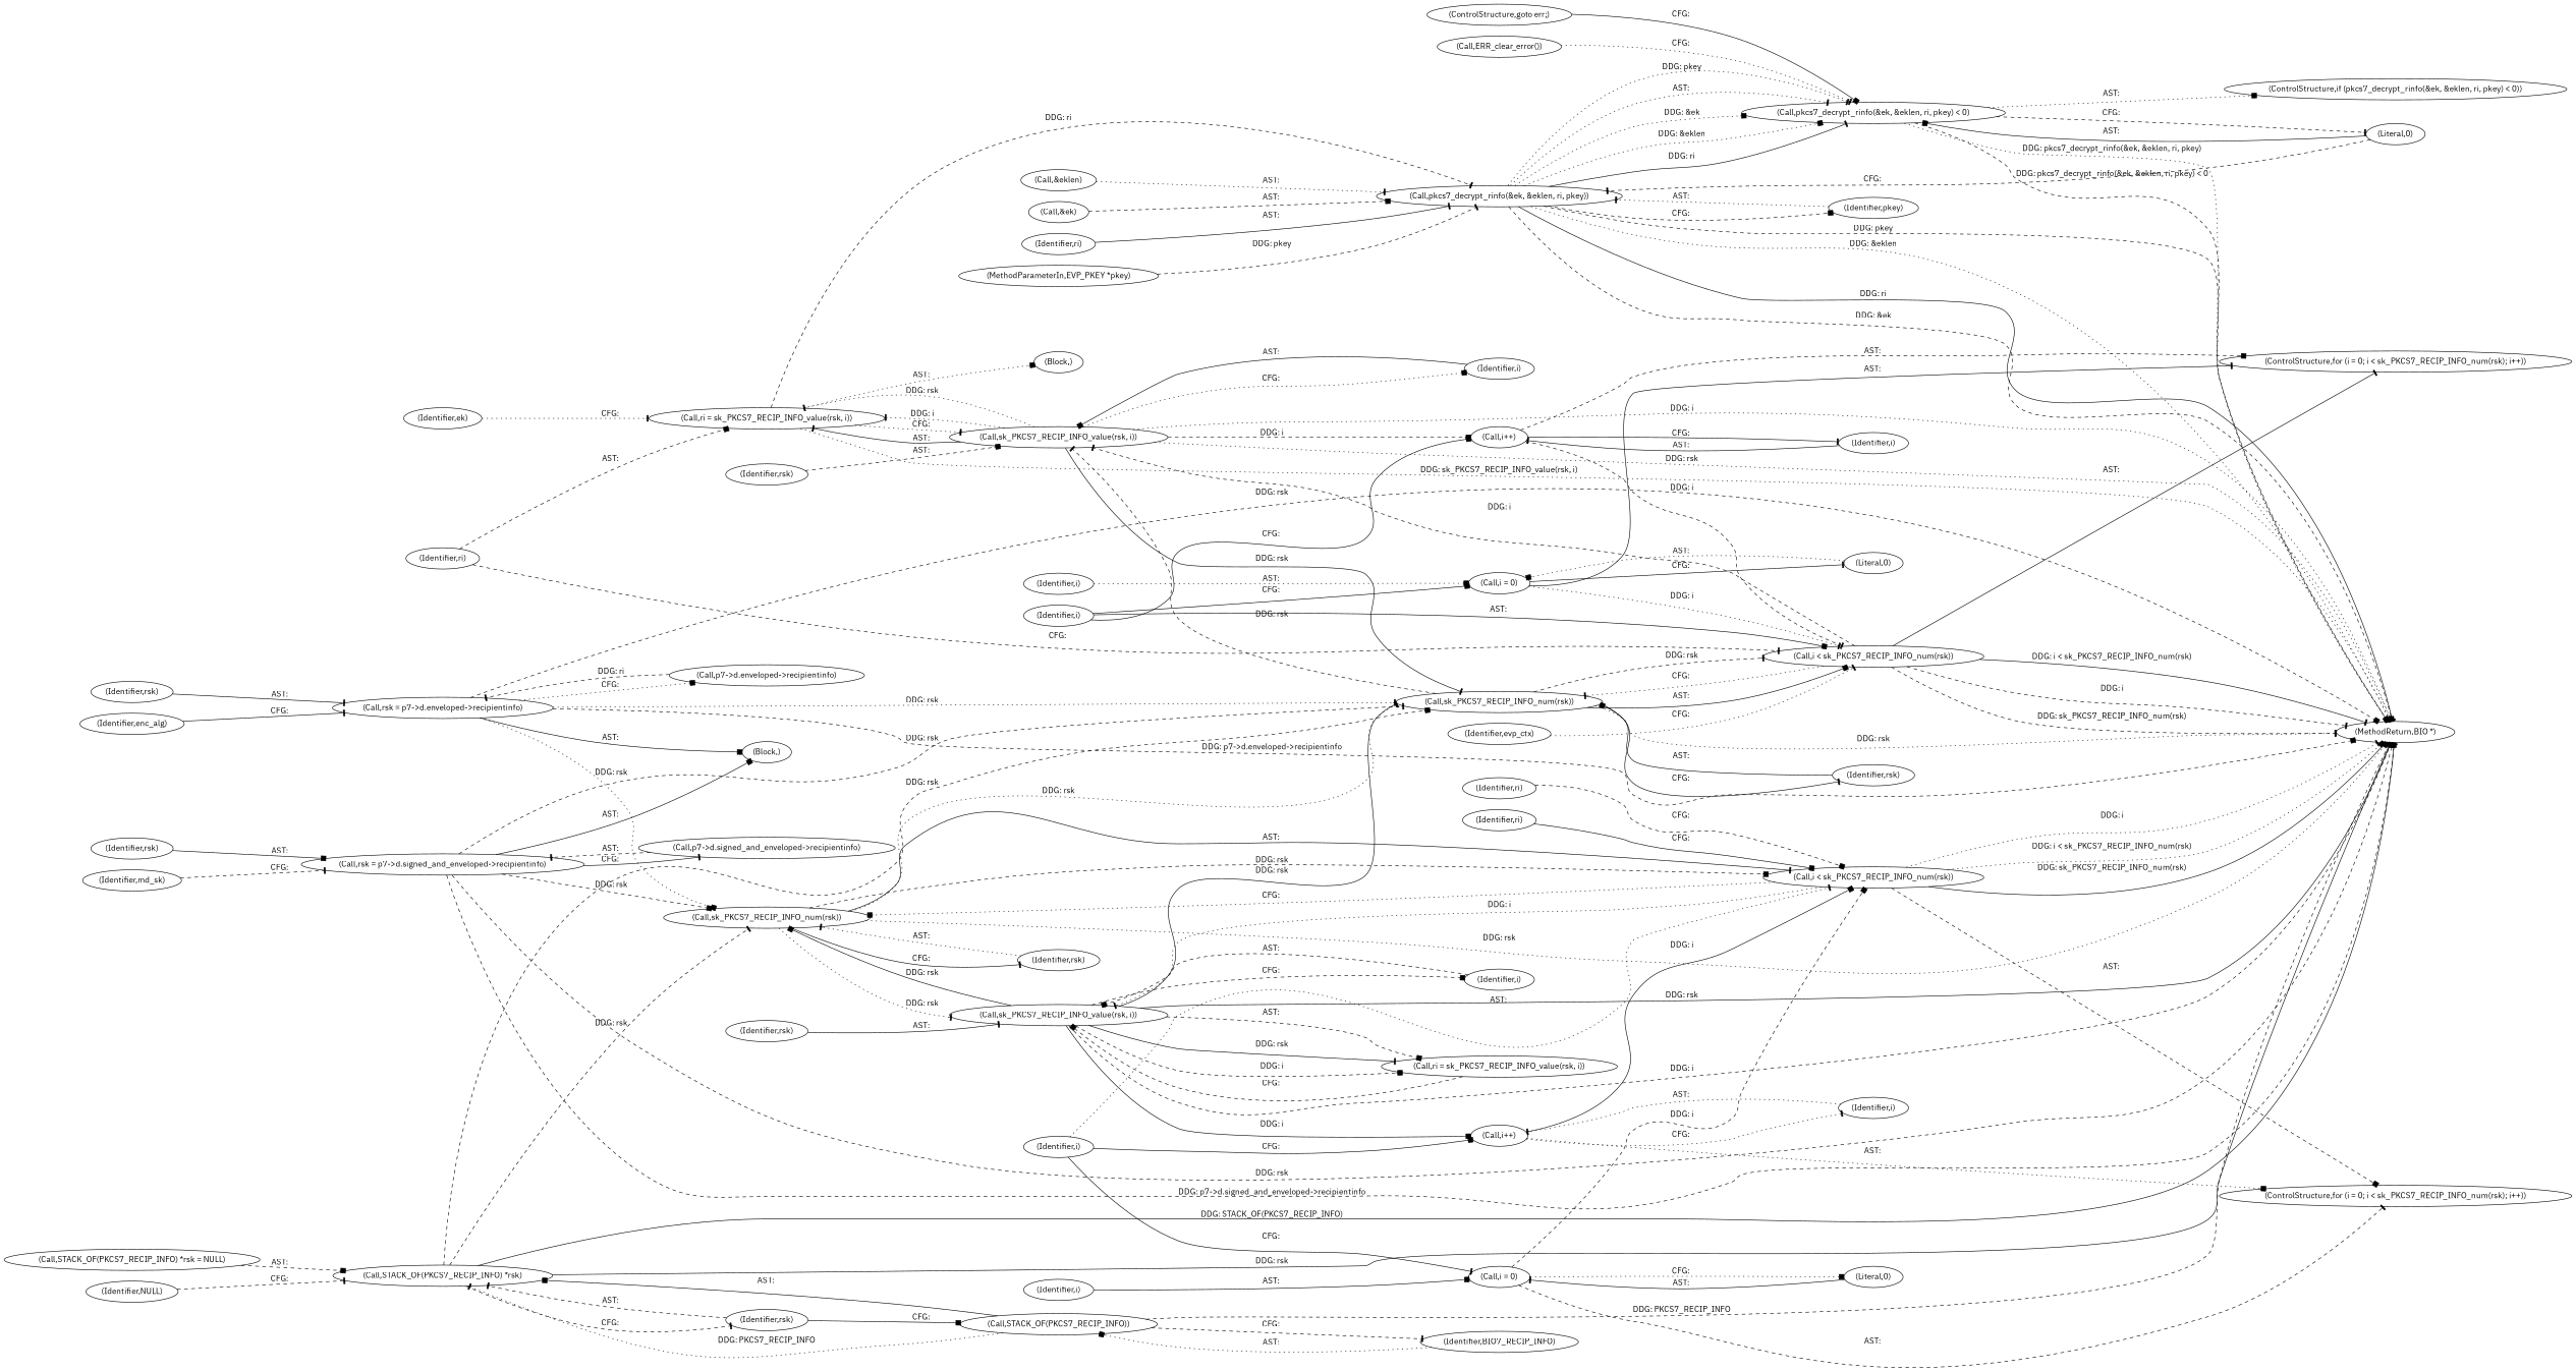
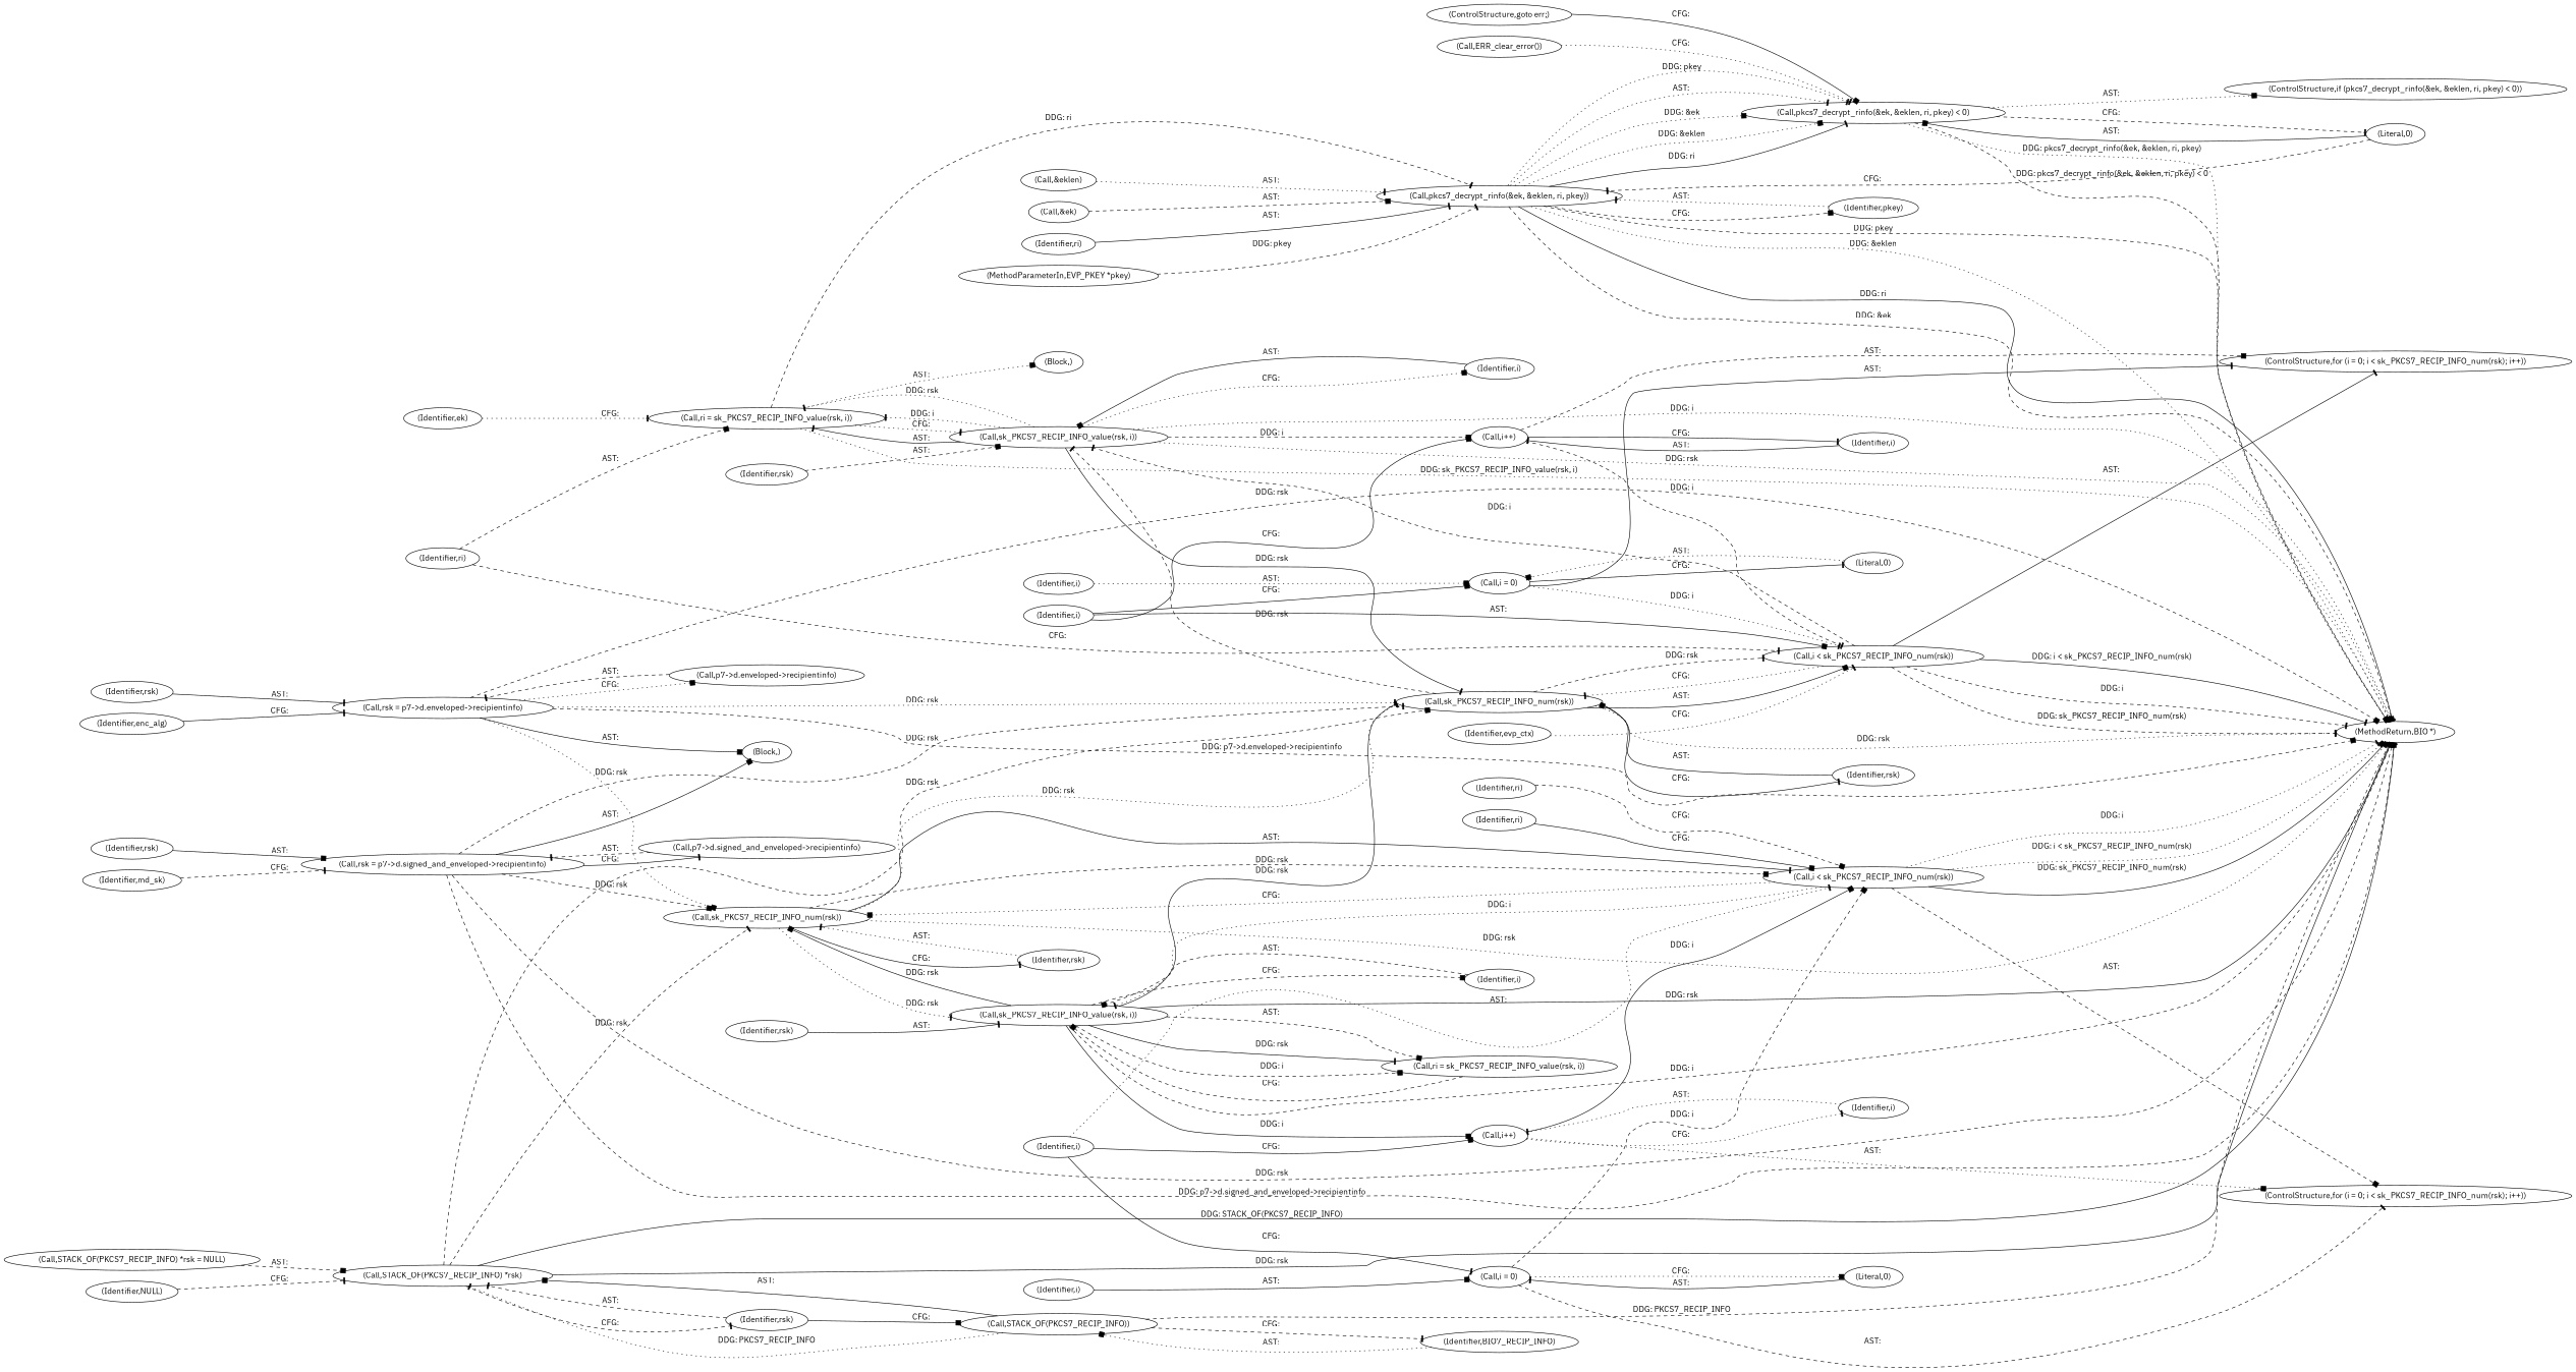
  digraph {
    fontname="IBM Plex Sans"
    rankdir=LR
    node [fontname="IBM Plex Sans"]
    edge [arrowhead=tee fontname="IBM Plex Sans" style=dashed]
    n1 [label="(Call,ri = sk_PKCS7_RECIP_INFO_value(rsk, i))"]
    n2 [label="(Call,sk_PKCS7_RECIP_INFO_value(rsk, i))"]
    n3 [label="(Call,pkcs7_decrypt_rinfo(&ek, &eklen, ri, pkey))"]
    n4 [label="(Block,)"]
    n5 [label="(MethodReturn,BIO *)"]
    n6 [label="(Call,sk_PKCS7_RECIP_INFO_num(rsk))"]
    n7 [label="(Call,i++)"]
    n8 [label="(Identifier,i)"]
    n9 [label="(Call,pkcs7_decrypt_rinfo(&ek, &eklen, ri, pkey) < 0)"]
    n10 [label="(Identifier,pkey)"]
    n11 [label="(Call,i < sk_PKCS7_RECIP_INFO_num(rsk))"]
    n12 [label="(Identifier,rsk)"]
    n13 [label="(ControlStructure,for (i = 0; i < sk_PKCS7_RECIP_INFO_num(rsk); i++))"]
    n14 [label="(Identifier,i)"]
    n15 [label="(Call,rsk = p7->d.enveloped->recipientinfo)"]
    n16 [label="(Call,sk_PKCS7_RECIP_INFO_num(rsk))"]
    n17 [label="(Call,p7->d.enveloped->recipientinfo)"]
    n18 [label="(Block,)"]
    n19 [label="(Call,sk_PKCS7_RECIP_INFO_value(rsk, i))"]
    n20 [label="(Call,i < sk_PKCS7_RECIP_INFO_num(rsk))"]
    n21 [label="(Identifier,rsk)"]
    n22 [label="(Call,i++)"]
    n23 [label="(Call,ri = sk_PKCS7_RECIP_INFO_value(rsk, i))"]
    n24 [label="(Identifier,i)"]
    n25 [label="(ControlStructure,for (i = 0; i < sk_PKCS7_RECIP_INFO_num(rsk); i++))"]
    n26 [label="(Call,STACK_OF(PKCS7_RECIP_INFO) *rsk)"]
    n27 [label="(Identifier,rsk)"]
    n28 [label="(Call,STACK_OF(PKCS7_RECIP_INFO))"]
    n29 [label="(Call,STACK_OF(PKCS7_RECIP_INFO) *rsk = NULL)"]
    n30 [label="(Identifier,BIO7_RECIP_INFO)"]
    n31 [label="(Identifier,i)"]
    n32 [label="(Call,i = 0)"]
    n33 [label="(Literal,0)"]
    n34 [label="(Call,rsk = p7->d.signed_and_enveloped->recipientinfo)"]
    n35 [label="(Call,p7->d.signed_and_enveloped->recipientinfo)"]
    n36 [label="(Call,i = 0)"]
    n37 [label="(Literal,0)"]
    n38 [label="(Literal,0)"]
    n39 [label="(ControlStructure,if (pkcs7_decrypt_rinfo(&ek, &eklen, ri, pkey) < 0))"]
    n40 [label="(Identifier,ri)"]
    n41 [label="(Identifier,ri)"]
    n42 [label="(Identifier,rsk)"]
    n43 [label="(Identifier,rsk)"]
    n44 [label="(Identifier,md_sk)"]
    n45 [label="(Call,&ek)"]
    n46 [label="(Identifier,i)"]
    n47 [label="(Identifier,ri)"]
    n48 [label="(Identifier,i)"]
    n49 [label="(ControlStructure,goto err;)"]
    n50 [label="(Identifier,i)"]
    n51 [label="(Identifier,i)"]
    n52 [label="(Identifier,rsk)"]
    n53 [label="(Identifier,ri)"]
    n54 [label="(MethodParameterIn,EVP_PKEY *pkey)"]
    n55 [label="(Identifier,NULL)"]
    n56 [label="(Identifier,ek)"]
    n57 [label="(Identifier,evp_ctx)"]
    n58 [label="(Call,ERR_clear_error())"]
    n59 [label="(Identifier,rsk)"]
    n60 [label="(Call,&eklen)"]
    n61 [label="(Identifier,enc_alg)"]
    n1 -> n2 [label="CFG: " style=dotted]
    n1 -> n3 [label="DDG: ri"]
    n1 -> n4 [arrowhead=box label="AST: " style=dotted]
    n1 -> n5 [label="DDG: sk_PKCS7_RECIP_INFO_value(rsk, i)" style=dotted]
    n2 -> n1 [label="AST: " style=solid]
    n2 -> n1 [label="DDG: rsk" style=dotted]
    n2 -> n1 [label="DDG: i" style=dotted]
    n2 -> n5 [arrowhead=box label="DDG: i" style=dotted]
    n2 -> n5 [label="DDG: rsk" style=dotted]
    n2 -> n6 [label="DDG: rsk" style=solid]
    n2 -> n7 [arrowhead=box label="DDG: i"]
    n2 -> n8 [arrowhead=box label="CFG: " style=dotted]
    n3 -> n5 [arrowhead=box label="DDG: &ek"]
    n3 -> n5 [arrowhead=box label="DDG: pkey"]
    n3 -> n5 [arrowhead=box label="DDG: &eklen" style=dotted]
    n3 -> n5 [label="DDG: ri" style=solid]
    n3 -> n9 [label="AST: " style=dotted]
    n3 -> n9 [arrowhead=box label="DDG: &ek" style=dotted]
    n3 -> n9 [arrowhead=box label="DDG: &eklen" style=dotted]
    n3 -> n9 [label="DDG: ri" style=solid]
    n3 -> n9 [label="DDG: pkey" style=dotted]
    n3 -> n10 [arrowhead=box label="CFG: "]
    n6 -> n2 [label="DDG: rsk"]
    n6 -> n5 [label="DDG: rsk" style=dotted]
    n6 -> n11 [arrowhead=box label="AST: " style=solid]
    n6 -> n11 [label="DDG: rsk"]
    n6 -> n12 [label="CFG: " style=solid]
    n7 -> n11 [label="DDG: i"]
    n7 -> n13 [arrowhead=box label="AST: "]
    n7 -> n14 [label="CFG: " style=solid]
    n8 -> n2 [arrowhead=box label="AST: " style=solid]
    n9 -> n5 [arrowhead=box label="DDG: pkcs7_decrypt_rinfo(&ek, &eklen, ri, pkey) < 0"]
    n9 -> n5 [arrowhead=box label="DDG: pkcs7_decrypt_rinfo(&ek, &eklen, ri, pkey)" style=dotted]
    n9 -> n38 [label="CFG: "]
    n9 -> n39 [arrowhead=box label="AST: " style=dotted]
    n10 -> n3 [label="AST: " style=dotted]
    n11 -> n2 [label="DDG: i"]
    n11 -> n5 [label="DDG: i < sk_PKCS7_RECIP_INFO_num(rsk)" style=solid]
    n11 -> n5 [label="DDG: i"]
    n11 -> n5 [label="DDG: sk_PKCS7_RECIP_INFO_num(rsk)"]
    n11 -> n6 [label="CFG: " style=dotted]
    n11 -> n13 [label="AST: " style=solid]
    n12 -> n6 [arrowhead=box label="AST: " style=solid]
    n14 -> n7 [label="AST: " style=solid]
    n15 -> n5 [arrowhead=box label="DDG: rsk"]
    n15 -> n5 [arrowhead=box label="DDG: p7->d.enveloped->recipientinfo"]
    n15 -> n6 [label="DDG: rsk" style=dotted]
    n15 -> n16 [arrowhead=box label="DDG: rsk" style=dotted]
    n15 -> n17 [arrowhead=box label="CFG: " style=dotted]
    n15 -> n18 [arrowhead=box label="AST: " style=solid]
    n16 -> n5 [arrowhead=box label="DDG: rsk" style=dotted]
    n16 -> n6 [label="DDG: rsk" style=dotted]
    n16 -> n19 [label="DDG: rsk" style=dotted]
    n16 -> n20 [label="AST: " style=solid]
    n16 -> n20 [arrowhead=box label="DDG: rsk"]
    n16 -> n21 [label="CFG: " style=solid]
-   n17 -> n15 [label="DDG: ri"]
+   n17 -> n15 [label="AST: "]
    n19 -> n5 [label="DDG: rsk" style=solid]
    n19 -> n5 [arrowhead=box label="DDG: i"]
    n19 -> n6 [label="DDG: rsk" style=solid]
    n19 -> n16 [arrowhead=box label="DDG: rsk" style=solid]
    n19 -> n22 [arrowhead=box label="DDG: i" style=solid]
    n19 -> n23 [arrowhead=box label="AST: "]
    n19 -> n23 [label="DDG: rsk" style=solid]
    n19 -> n23 [arrowhead=box label="DDG: i"]
    n19 -> n24 [arrowhead=box label="CFG: "]
    n20 -> n5 [label="DDG: sk_PKCS7_RECIP_INFO_num(rsk)" style=solid]
    n20 -> n5 [label="DDG: i" style=dotted]
    n20 -> n5 [arrowhead=box label="DDG: i < sk_PKCS7_RECIP_INFO_num(rsk)" style=dotted]
    n20 -> n16 [arrowhead=box label="CFG: " style=dotted]
    n20 -> n19 [label="DDG: i" style=dotted]
    n20 -> n25 [arrowhead=box label="AST: "]
    n21 -> n16 [label="AST: " style=dotted]
    n22 -> n20 [arrowhead=box label="DDG: i" style=solid]
    n22 -> n25 [arrowhead=box label="AST: " style=dotted]
    n22 -> n31 [label="CFG: " style=dotted]
    n23 -> n19 [arrowhead=box label="CFG: "]
    n24 -> n19 [arrowhead=box label="AST: "]
    n26 -> n5 [label="DDG: STACK_OF(PKCS7_RECIP_INFO)" style=solid]
    n26 -> n5 [label="DDG: rsk" style=solid]
    n26 -> n6 [arrowhead=box label="DDG: rsk"]
    n26 -> n16 [label="DDG: rsk"]
    n26 -> n27 [label="CFG: "]
    n27 -> n26 [label="AST: "]
    n27 -> n28 [arrowhead=box label="CFG: " style=solid]
    n28 -> n5 [label="DDG: PKCS7_RECIP_INFO"]
    n28 -> n26 [arrowhead=box label="AST: " style=solid]
    n28 -> n26 [label="DDG: PKCS7_RECIP_INFO" style=dotted]
    n28 -> n30 [label="CFG: "]
    n29 -> n26 [arrowhead=box label="AST: "]
    n30 -> n28 [arrowhead=box label="AST: " style=dotted]
    n31 -> n22 [label="AST: " style=dotted]
    n32 -> n20 [arrowhead=box label="DDG: i"]
    n32 -> n25 [label="AST: "]
    n32 -> n33 [arrowhead=box label="CFG: " style=dotted]
    n33 -> n32 [label="AST: " style=solid]
    n34 -> n5 [arrowhead=box label="DDG: p7->d.signed_and_enveloped->recipientinfo"]
    n34 -> n5 [arrowhead=box label="DDG: rsk"]
    n34 -> n6 [label="DDG: rsk"]
    n34 -> n16 [arrowhead=box label="DDG: rsk"]
    n34 -> n18 [arrowhead=box label="AST: " style=solid]
    n34 -> n35 [label="CFG: " style=solid]
    n35 -> n34 [label="AST: "]
    n36 -> n11 [label="DDG: i" style=dotted]
    n36 -> n13 [label="AST: " style=solid]
    n36 -> n37 [label="CFG: " style=solid]
    n37 -> n36 [arrowhead=box label="AST: " style=dotted]
    n38 -> n3 [label="CFG: "]
    n38 -> n9 [arrowhead=box label="AST: " style=solid]
    n40 -> n20 [arrowhead=box label="CFG: "]
    n41 -> n20 [arrowhead=box label="CFG: " style=solid]
    n42 -> n15 [label="AST: " style=solid]
    n43 -> n34 [arrowhead=box label="AST: " style=solid]
    n44 -> n34 [label="CFG: "]
    n45 -> n3 [arrowhead=box label="AST: "]
    n46 -> n36 [arrowhead=box label="AST: " style=dotted]
    n47 -> n3 [label="AST: " style=solid]
    n48 -> n7 [arrowhead=box label="CFG: " style=solid]
    n48 -> n11 [arrowhead=box label="AST: " style=solid]
    n48 -> n36 [arrowhead=box label="CFG: " style=solid]
    n49 -> n9 [arrowhead=box label="CFG: " style=solid]
    n50 -> n32 [arrowhead=box label="AST: " style=solid]
    n51 -> n20 [label="AST: " style=dotted]
    n51 -> n22 [arrowhead=box label="CFG: " style=solid]
    n51 -> n32 [label="CFG: " style=solid]
    n52 -> n2 [arrowhead=box label="AST: "]
    n53 -> n1 [arrowhead=box label="AST: "]
    n53 -> n11 [label="CFG: "]
    n54 -> n3 [label="DDG: pkey"]
    n55 -> n26 [label="CFG: "]
    n56 -> n1 [label="CFG: " style=dotted]
    n57 -> n11 [label="CFG: " style=dotted]
    n58 -> n9 [label="CFG: " style=dotted]
    n59 -> n19 [label="AST: " style=solid]
    n60 -> n3 [label="AST: " style=dotted]
    n61 -> n15 [label="CFG: " style=solid]
  }
